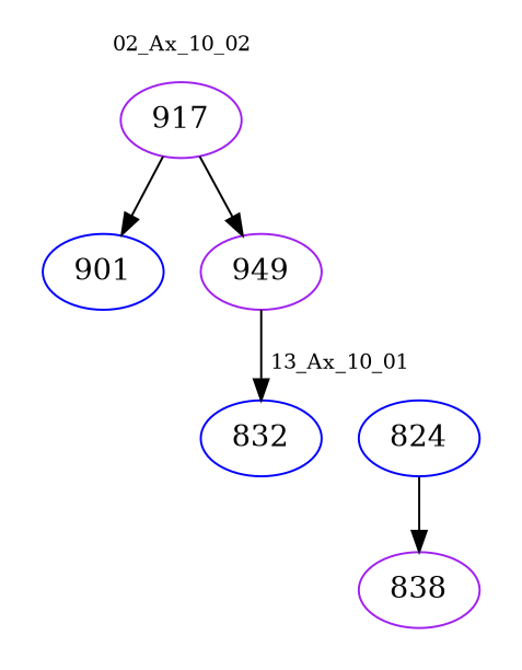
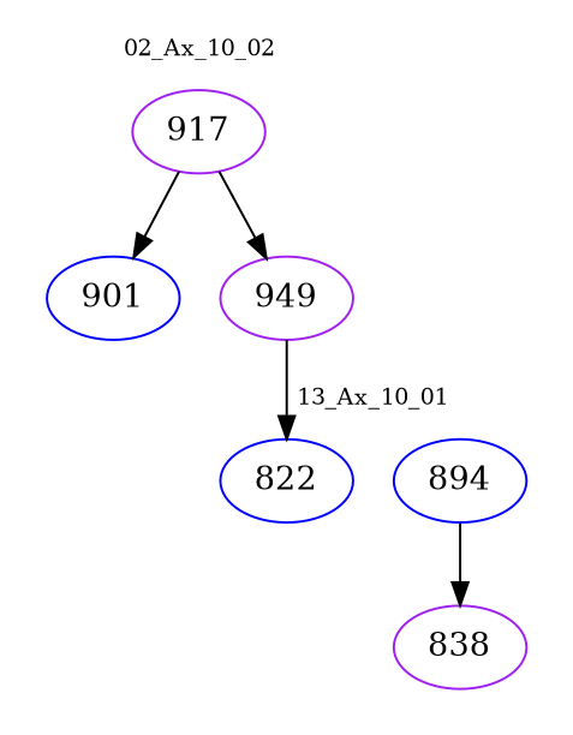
  digraph {
    node [color=purple]
    edge [color=black]
    n1 [label=917]
    n2 [color=blue label=901]
    n3 [label=949]
-   n4 [color=blue label=824]
+   n4 [color=blue label=894]
    n5 [label=838]
-   n6 [color=blue label=832]
+   n6 [color=blue label=822]
    subgraph cluster_1 {
      color=white
      fontsize=10
      label="02_Ax_10_02"
      n1
      n2
      n3
    }
    subgraph cluster_2 {
      color=white
      fontsize=10
      label="13_Ax_10_01"
      n4
      n5
      n6
    }
    n1 -> n2
    n1 -> n3
    n3 -> n6
    n4 -> n5
  }
